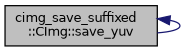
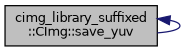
  digraph {
    rankdir=TB
-   n1 [color=black fillcolor=grey75 fontcolor=black fontname=Helvetica fontsize=10 height=0.2 label="cimg_save_suffixed\l::CImg::save_yuv" shape=record style=filled width=0.4]
+   n1 [color=black fillcolor=grey75 fontcolor=black fontname=Helvetica fontsize=10 height=0.2 label="cimg_library_suffixed\l::CImg::save_yuv" shape=record style=filled width=0.4]
    n1 -> n1 [color=midnightblue dir=back fontname=Helvetica fontsize=10 labelfontname=Helvetica labelfontsize=10 style=solid]
  }
